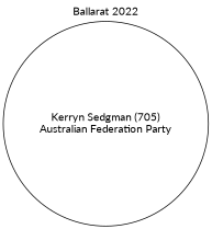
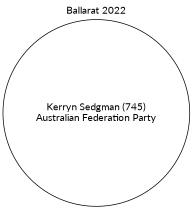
  digraph {
    label="Ballarat 2022"
    labelloc=t
    mclimit=10
    fontname=Lato
-   n1 [label="Kerryn Sedgman (705)\nAustralian Federation Party" shape=circle fontname=Lato]
+   n1 [label="Kerryn Sedgman (745)\nAustralian Federation Party" shape=circle fontname=Lato]
  }
